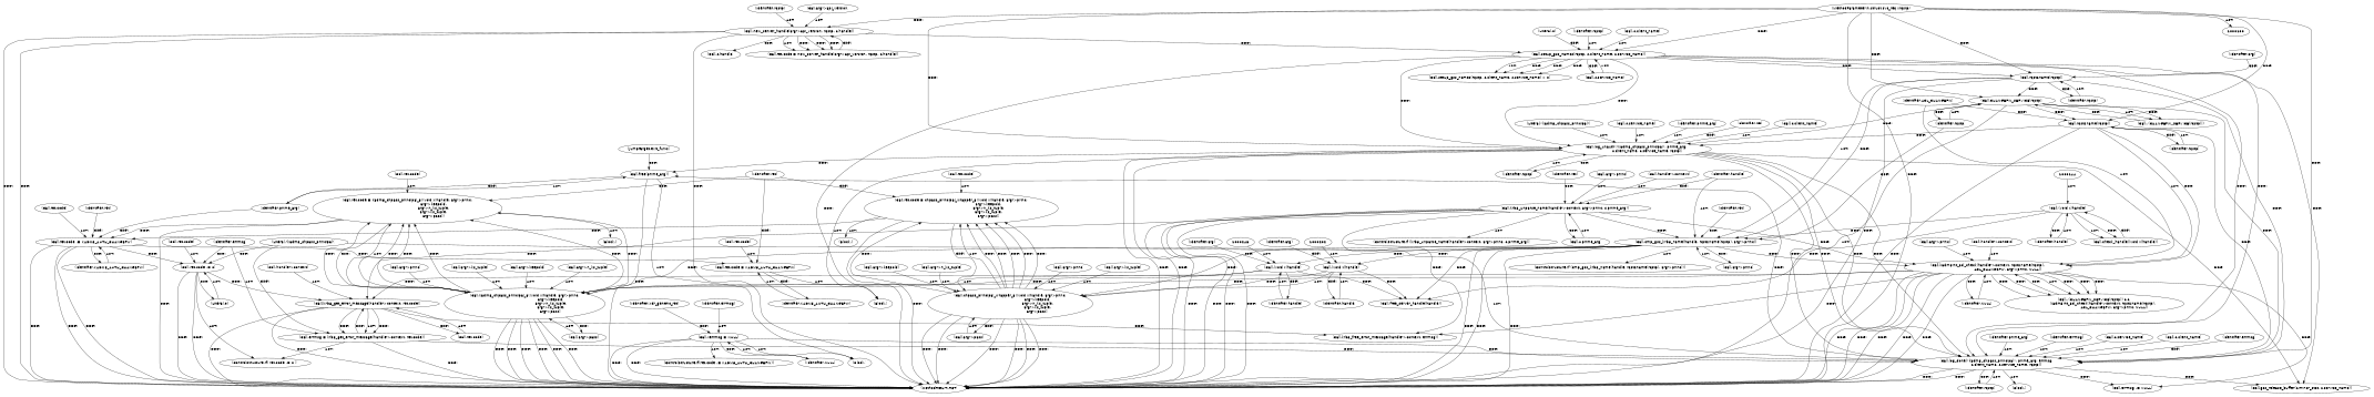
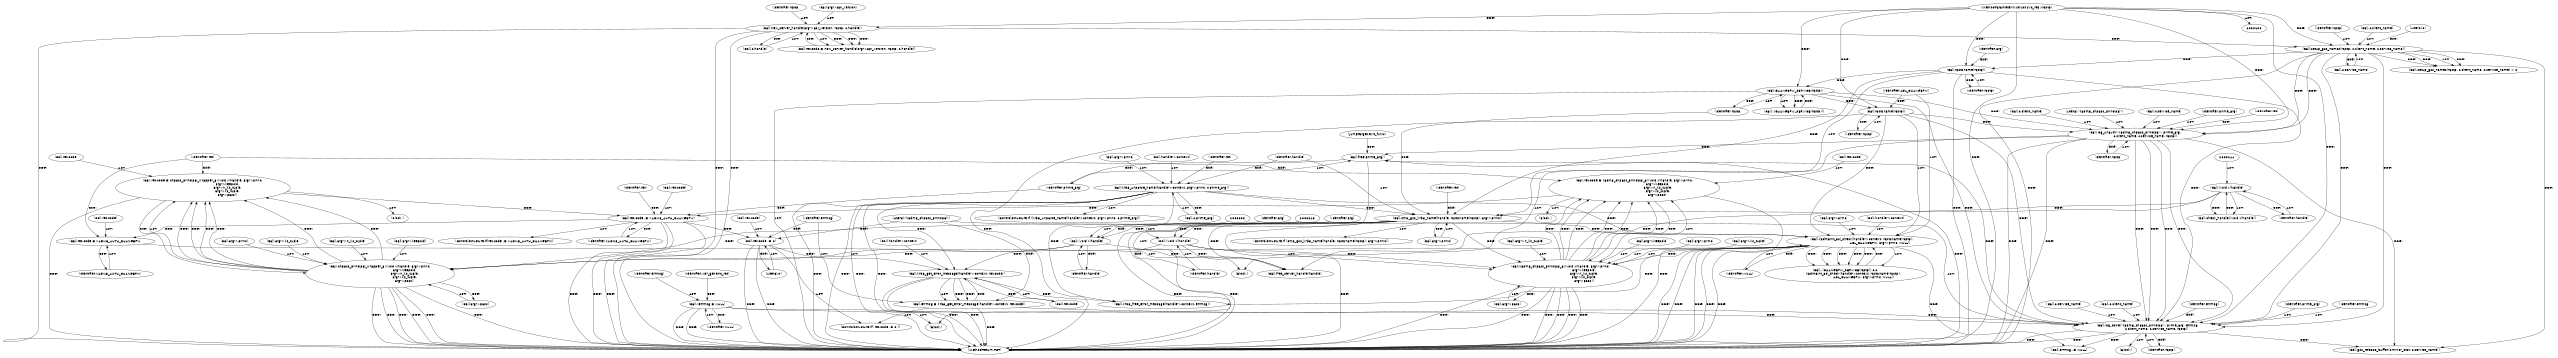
  digraph {
    fontname="DejaVu Sans"
    node [fontname="DejaVu Sans"]
    edge [fontname="DejaVu Sans"]
    n1 [label="(Call,free(prime_arg))"]
    n2 [label="(Identifier,prime_arg)"]
    n3 [label="(MethodReturn,RET)"]
    n4 [label="(Block,)"]
    n5 [label="(Call,ret.code != KADM5_AUTH_CHANGEPW)"]
    n6 [label="(Call,log_done(\"kadm5_chpass_principal\", prime_arg, errmsg,\n                 &client_name, &service_name, rqstp))"]
    n7 [label="(Call,gss_release_buffer(&minor_stat, &service_name))"]
    n8 [label="(Identifier,rqstp)"]
    n9 [label="(Block,)"]
    n10 [label="(Call,errmsg != NULL)"]
    n11 [label="(Call,log_unauth(\"kadm5_chpass_principal\", prime_arg,\n                   &client_name, &service_name, rqstp))"]
    n12 [label="(Block,)"]
    n13 [label="(Identifier,rqstp)"]
    n14 [label="(Call,setup_gss_names(rqstp, &client_name, &service_name))"]
    n15 [label="(Call,rqst2name(rqstp))"]
    n16 [label="(Call,setup_gss_names(rqstp, &client_name, &service_name) < 0)"]
    n17 [label="(Call,&service_name)"]
    n18 [label="(Call,CHANGEPW_SERVICE(rqstp))"]
    n19 [label="(Call,cmp_gss_krb5_name(handle, rqst2name(rqstp), arg->princ))"]
    n20 [label="(Identifier,rqstp)"]
    n21 [label="(Call,new_server_handle(arg->api_version, rqstp, &handle))"]
    n22 [label="(Call,&handle)"]
    n23 [label="(Call,ret.code = new_server_handle(arg->api_version, rqstp, &handle))"]
    n24 [label="(MethodParameterIn,struct svc_req *rqstp)"]
    n25 [label="(Call,rqst2name(rqstp))"]
    1000100
    n27 [label="(Call,kadm5int_acl_check(handle->context, rqst2name(rqstp),\n                                  ACL_CHANGEPW, arg->princ, NULL))"]
    n28 [label="(Identifier,rqstp)"]
    n29 [label="(Identifier,rqstp)"]
    n30 [label="(Call,!(CHANGEPW_SERVICE(rqstp)))"]
    n31 [label="(Call,krb5_get_error_message(handle->context, ret.code))"]
    n32 [label="(Call,krb5_free_error_message(handle->context, errmsg))"]
    n33 [label="(Call,kadm5_chpass_principal_3((void *)handle, arg->princ,\n                                            arg->keepold,\n                                            arg->n_ks_tuple,\n                                            arg->ks_tuple,\n                                            arg->pass))"]
    n34 [label="(Identifier,NULL)"]
    n35 [label="(Call,!(CHANGEPW_SERVICE(rqstp)) &&\n               kadm5int_acl_check(handle->context, rqst2name(rqstp),\n                                  ACL_CHANGEPW, arg->princ, NULL))"]
    n36 [label="(Call,(void *)handle)"]
    n37 [label="(Call,chpass_principal_wrapper_3((void *)handle, arg->princ,\n                                              arg->keepold,\n                                              arg->n_ks_tuple,\n                                              arg->ks_tuple,\n                                              arg->pass))"]
    n38 [label="(Call,(void *)handle)"]
    n39 [label="(ControlStructure,if (cmp_gss_krb5_name(handle, rqst2name(rqstp), arg->princ)))"]
    n40 [label="(Call,arg->princ)"]
    n41 [label="(Call,free_server_handle(handle))"]
    n42 [label="(Call,errmsg = krb5_get_error_message(handle->context, ret.code))"]
    n43 [label="(ControlStructure,if( ret.code != 0 ))"]
    n44 [label="(Call,ret.code)"]
    n45 [label="(Call,krb5_unparse_name(handle->context, arg->princ, &prime_arg))"]
    n46 [label="(ControlStructure,if (krb5_unparse_name(handle->context, arg->princ, &prime_arg)))"]
    n47 [label="(Call,&prime_arg)"]
    n48 [label="(Call,ret.code = kadm5_chpass_principal_3((void *)handle, arg->princ,\n                                            arg->keepold,\n                                            arg->n_ks_tuple,\n                                            arg->ks_tuple,\n                                            arg->pass))"]
    n49 [label="(Call,arg->pass)"]
    n50 [label="(Identifier,handle)"]
    n51 [label="(Call,ret.code = chpass_principal_wrapper_3((void *)handle, arg->princ,\n                                              arg->keepold,\n                                              arg->n_ks_tuple,\n                                              arg->ks_tuple,\n                                              arg->pass))"]
    n52 [label="(Call,arg->pass)"]
    n53 [label="(Identifier,handle)"]
    n54 [label="(Call,(void *)handle)"]
    n55 [label="(Call,check_handle((void *)handle))"]
    n56 [label="(Identifier,handle)"]
    n57 [label="(Call,ret.code != 0)"]
    n58 [label="(Literal,0)"]
    n59 [label="(ControlStructure,if(ret.code != KADM5_AUTH_CHANGEPW))"]
    n60 [label="(Identifier,KADM5_AUTH_CHANGEPW)"]
    n61 [label="(Call,ret.code = KADM5_AUTH_CHANGEPW)"]
    n62 [label="(Block,)"]
    n63 [label="(Block,)"]
    n64 [label="(Identifier,KADM5_AUTH_CHANGEPW)"]
    n65 [label="(Call,*errmsg = NULL)"]
    n66 [label="(Identifier,NULL)"]
    n67 [label="(Identifier,rqstp)"]
    n68 [label="(Call,arg->princ)"]
    n69 [label="(Call,handle->context)"]
    n70 [label="(Call,ret.code)"]
    n71 [label="(Identifier,errmsg)"]
    n72 [label="(Identifier,prime_arg)"]
    n73 [label="(Identifier,ret)"]
    n74 [label="(Identifier,ret)"]
    n75 [label="(Call,arg->ks_tuple)"]
    n76 [label="(Call,&client_name)"]
    n77 [label="(Call,arg->princ)"]
    n78 [label="(Literal,\"kadm5_chpass_principal\")"]
    n79 [label="(Identifier,errmsg)"]
    n80 [label="(Call,handle->context)"]
    n81 [label="(Identifier,arg)"]
    n82 [label="(Identifier,prime_arg)"]
    n83 [label="(Call,&client_name)"]
    n84 [label="(Identifier,ret)"]
    n85 [label="(Literal,0)"]
    n86 [label="(Identifier,rqstp)"]
    n87 [label="(Identifier,handle)"]
    n88 [label="(Call,ret.code)"]
    n89 [label="(Call,arg->princ)"]
    n90 [label="(Identifier,errmsg)"]
    n91 [label="(Call,&service_name)"]
    n92 [label="(Call,arg->princ)"]
    n93 [label="(Literal,\"kadm5_chpass_principal\")"]
    n94 [label="(Call,&service_name)"]
    n95 [label="(Call,arg->ks_tuple)"]
    n96 [label="(Identifier,ret)"]
    n97 [label="(Call,handle->context)"]
    n98 [label="(Call,ret.code)"]
    n99 [label="(Call,arg->keepold)"]
    n100 [label="(Identifier,xdr_generic_ret)"]
    n101 [label="(Call,&client_name)"]
    n102 [label="(Call,ret.code)"]
    n103 [label="(Call,ret.code)"]
    n104 [label="(Identifier,arg)"]
    n105 [label="(Call,arg->keepold)"]
    n106 [label="(Identifier,errmsg)"]
    n107 [label="(Call,arg->n_ks_tuple)"]
    n108 [label="(Call,arg->n_ks_tuple)"]
    n109 [label="(Call,arg->api_version)"]
    n110 [label="(Identifier,arg)"]
    n111 [label="(Identifier,ACL_CHANGEPW)"]
    n112 [label="(JumpTarget,exit_func:)"]
    n113 [label="(Identifier,ret)"]
    1000144
    1000243
    1000202
    n1 -> n2 [label="CFG: "]
-   n1 -> n3 [label="DDG: "]
+   n3 -> n1 [label="DDG: "]
    n1 -> n4 [label="AST: "]
    n2 -> n1 [label="AST: "]
    n2 -> n5 [label="CFG: "]
    n5 -> n3 [label="DDG: "]
    n5 -> n3 [label="DDG: "]
    n5 -> n3 [label="DDG: "]
    n5 -> n57 [label="DDG: "]
-   n65 -> n59 [label="AST: "]
+   n5 -> n59 [label="AST: "]
    n5 -> n60 [label="CFG: "]
    n5 -> n61 [label="DDG: "]
    n6 -> n1 [label="DDG: "]
    n6 -> n3 [label="DDG: "]
    n6 -> n3 [label="DDG: "]
    n6 -> n7 [label="DDG: "]
    n6 -> n8 [label="CFG: "]
    n6 -> n9 [label="AST: "]
    n6 -> n10 [label="DDG: "]
    n8 -> n6 [label="AST: "]
    n11 -> n1 [label="DDG: "]
    n11 -> n3 [label="DDG: "]
    n11 -> n3 [label="DDG: "]
    n11 -> n6 [label="DDG: "]
    n11 -> n6 [label="DDG: "]
    n11 -> n6 [label="DDG: "]
    n11 -> n6 [label="DDG: "]
    n11 -> n7 [label="DDG: "]
    n11 -> n12 [label="AST: "]
    n11 -> n13 [label="CFG: "]
    n13 -> n11 [label="AST: "]
    n14 -> n3 [label="DDG: "]
    n14 -> n6 [label="DDG: "]
    n14 -> n6 [label="DDG: "]
    n14 -> n7 [label="DDG: "]
    n14 -> n11 [label="DDG: "]
    n14 -> n11 [label="DDG: "]
    n14 -> n15 [label="DDG: "]
    n14 -> n16 [label="AST: "]
    n14 -> n16 [label="DDG: "]
    n14 -> n16 [label="DDG: "]
    n14 -> n16 [label="DDG: "]
    n14 -> n17 [label="CFG: "]
    n15 -> n3 [label="DDG: "]
    n15 -> n6 [label="DDG: "]
    n15 -> n18 [label="DDG: "]
    n15 -> n19 [label="AST: "]
    n15 -> n19 [label="DDG: "]
    n15 -> n20 [label="CFG: "]
    n17 -> n14 [label="AST: "]
    n18 -> n3 [label="AST: "]
    n18 -> n6 [label="DDG: "]
    n18 -> n11 [label="DDG: "]
    n18 -> n25 [label="DDG: "]
    n18 -> n29 [label="CFG: "]
    n18 -> n30 [label="AST: "]
    n18 -> n30 [label="DDG: "]
    n19 -> n3 [label="DDG: "]
    n19 -> n3 [label="DDG: "]
    n19 -> n3 [label="DDG: "]
    n19 -> n27 [label="DDG: "]
    n19 -> n33 [label="DDG: "]
    n19 -> n36 [label="DDG: "]
    n19 -> n37 [label="DDG: "]
    n19 -> n38 [label="DDG: "]
    n19 -> n39 [label="AST: "]
    n19 -> n40 [label="CFG: "]
    n19 -> n41 [label="DDG: "]
    n20 -> n15 [label="AST: "]
    n21 -> n3 [label="DDG: "]
    n21 -> n3 [label="DDG: "]
    n21 -> n3 [label="DDG: "]
    n21 -> n14 [label="DDG: "]
    n21 -> n22 [label="CFG: "]
    n21 -> n23 [label="AST: "]
    n21 -> n23 [label="DDG: "]
    n21 -> n23 [label="DDG: "]
    n21 -> n23 [label="DDG: "]
+   n22 -> n21 [label="AST: "]
    n23 -> n21 [label="CFG: "]
    n24 -> n3 [label="DDG: "]
    n24 -> n6 [label="DDG: "]
    n24 -> n11 [label="DDG: "]
    n24 -> n14 [label="DDG: "]
    n24 -> n15 [label="DDG: "]
    n24 -> n18 [label="DDG: "]
    n24 -> n21 [label="DDG: "]
    n24 -> n25 [label="DDG: "]
    n24 -> 1000100 [label="AST: "]
    n25 -> n3 [label="DDG: "]
    n25 -> n6 [label="DDG: "]
    n25 -> n11 [label="DDG: "]
    n25 -> n27 [label="AST: "]
    n25 -> n27 [label="DDG: "]
    n25 -> n28 [label="CFG: "]
    n27 -> n3 [label="DDG: "]
    n27 -> n3 [label="DDG: "]
    n27 -> n3 [label="DDG: "]
    n27 -> n3 [label="DDG: "]
    n27 -> n3 [label="DDG: "]
    n27 -> n10 [label="DDG: "]
    n27 -> n31 [label="DDG: "]
    n27 -> n32 [label="DDG: "]
    n27 -> n33 [label="DDG: "]
    n27 -> n34 [label="CFG: "]
    n27 -> n35 [label="AST: "]
    n27 -> n35 [label="DDG: "]
    n27 -> n35 [label="DDG: "]
    n27 -> n35 [label="DDG: "]
    n27 -> n35 [label="DDG: "]
    n27 -> n35 [label="DDG: "]
    n28 -> n25 [label="AST: "]
    n29 -> n18 [label="AST: "]
    n29 -> n19 [label="CFG: "]
    n30 -> n18 [label="CFG: "]
    n31 -> n3 [label="DDG: "]
    n31 -> n3 [label="DDG: "]
    n31 -> n32 [label="DDG: "]
    n31 -> n42 [label="AST: "]
    n31 -> n42 [label="DDG: "]
    n31 -> n42 [label="DDG: "]
    n31 -> n44 [label="CFG: "]
    n33 -> n3 [label="DDG: "]
    n33 -> n3 [label="DDG: "]
    n33 -> n3 [label="DDG: "]
    n33 -> n3 [label="DDG: "]
    n33 -> n3 [label="DDG: "]
    n33 -> n3 [label="DDG: "]
    n33 -> n48 [label="AST: "]
    n33 -> n48 [label="DDG: "]
    n33 -> n48 [label="DDG: "]
    n33 -> n48 [label="DDG: "]
    n33 -> n48 [label="DDG: "]
    n33 -> n48 [label="DDG: "]
    n33 -> n48 [label="DDG: "]
    n33 -> n49 [label="CFG: "]
    n34 -> n27 [label="AST: "]
    n35 -> n27 [label="CFG: "]
    n36 -> n33 [label="AST: "]
    n36 -> n33 [label="DDG: "]
    n36 -> n41 [label="DDG: "]
    n36 -> n50 [label="CFG: "]
    n37 -> n3 [label="DDG: "]
    n37 -> n3 [label="DDG: "]
    n37 -> n3 [label="DDG: "]
    n37 -> n3 [label="DDG: "]
    n37 -> n3 [label="DDG: "]
    n37 -> n3 [label="DDG: "]
    n37 -> n51 [label="AST: "]
    n37 -> n51 [label="DDG: "]
    n37 -> n51 [label="DDG: "]
    n37 -> n51 [label="DDG: "]
    n37 -> n51 [label="DDG: "]
    n37 -> n51 [label="DDG: "]
    n37 -> n51 [label="DDG: "]
    n37 -> n52 [label="CFG: "]
    n38 -> n37 [label="AST: "]
    n38 -> n37 [label="DDG: "]
    n38 -> n41 [label="DDG: "]
    n38 -> n53 [label="CFG: "]
    n40 -> n19 [label="AST: "]
    n42 -> n3 [label="DDG: "]
    n42 -> n6 [label="DDG: "]
    n42 -> n31 [label="CFG: "]
    n42 -> n43 [label="AST: "]
    n44 -> n31 [label="AST: "]
    n45 -> n3 [label="DDG: "]
    n45 -> n3 [label="DDG: "]
    n45 -> n3 [label="DDG: "]
    n45 -> n3 [label="DDG: "]
    n45 -> n19 [label="DDG: "]
    n45 -> n27 [label="DDG: "]
    n45 -> n31 [label="DDG: "]
    n45 -> n32 [label="DDG: "]
    n45 -> n46 [label="AST: "]
    n45 -> n47 [label="CFG: "]
    n47 -> n45 [label="AST: "]
    n48 -> n3 [label="DDG: "]
    n48 -> n5 [label="DDG: "]
    n48 -> n33 [label="CFG: "]
    n48 -> n62 [label="AST: "]
    n49 -> n33 [label="AST: "]
    n50 -> n36 [label="AST: "]
    n51 -> n3 [label="DDG: "]
    n51 -> n5 [label="DDG: "]
    n51 -> n37 [label="CFG: "]
    n51 -> n63 [label="AST: "]
    n52 -> n37 [label="AST: "]
    n53 -> n38 [label="AST: "]
    n54 -> n19 [label="DDG: "]
    n54 -> n41 [label="DDG: "]
    n54 -> n55 [label="AST: "]
    n54 -> n55 [label="DDG: "]
    n54 -> n56 [label="CFG: "]
    n55 -> n54 [label="CFG: "]
    n56 -> n54 [label="AST: "]
    n57 -> n3 [label="DDG: "]
    n57 -> n3 [label="DDG: "]
    n57 -> n31 [label="DDG: "]
    n57 -> n43 [label="AST: "]
    n57 -> n58 [label="CFG: "]
    n58 -> n57 [label="AST: "]
    n60 -> n5 [label="AST: "]
    n61 -> n12 [label="AST: "]
    n61 -> n64 [label="CFG: "]
    n64 -> n61 [label="AST: "]
    n65 -> n3 [label="DDG: "]
    n65 -> n3 [label="DDG: "]
    n65 -> n4 [label="AST: "]
    n65 -> n6 [label="DDG: "]
    n65 -> n66 [label="CFG: "]
    n66 -> n65 [label="AST: "]
    n67 -> n21 [label="AST: "]
    n68 -> n37 [label="AST: "]
    n69 -> n27 [label="AST: "]
    n70 -> n5 [label="AST: "]
    n71 -> n65 [label="AST: "]
    n72 -> n11 [label="AST: "]
    n73 -> n11 [label="CFG: "]
    n74 -> n45 [label="CFG: "]
    n75 -> n37 [label="AST: "]
    n76 -> n6 [label="AST: "]
    n77 -> n45 [label="AST: "]
    n78 -> n6 [label="AST: "]
    n78 -> n42 [label="CFG: "]
    n78 -> n57 [label="CFG: "]
    n79 -> n6 [label="CFG: "]
    n80 -> n45 [label="AST: "]
    n81 -> n36 [label="CFG: "]
    n82 -> n6 [label="AST: "]
    n83 -> n11 [label="AST: "]
    n84 -> n19 [label="CFG: "]
    n85 -> n14 [label="CFG: "]
    n86 -> n14 [label="AST: "]
    n87 -> n19 [label="AST: "]
    n87 -> n45 [label="CFG: "]
    n88 -> n57 [label="AST: "]
    n89 -> n33 [label="AST: "]
    n90 -> n6 [label="AST: "]
    n91 -> n6 [label="AST: "]
    n92 -> n27 [label="AST: "]
    n93 -> n11 [label="AST: "]
    n94 -> n11 [label="AST: "]
    n95 -> n33 [label="AST: "]
    n96 -> n5 [label="CFG: "]
    n97 -> n31 [label="AST: "]
    n98 -> n51 [label="AST: "]
    n99 -> n33 [label="AST: "]
    n100 -> n65 [label="CFG: "]
    n101 -> n14 [label="AST: "]
    n102 -> n61 [label="AST: "]
    n103 -> n48 [label="AST: "]
    n104 -> n15 [label="CFG: "]
    n105 -> n37 [label="AST: "]
    n106 -> n42 [label="AST: "]
    n106 -> n57 [label="CFG: "]
    n107 -> n37 [label="AST: "]
    n108 -> n33 [label="AST: "]
    n109 -> n21 [label="AST: "]
    n110 -> n38 [label="CFG: "]
    n111 -> n25 [label="CFG: "]
    n111 -> n27 [label="AST: "]
    n112 -> n1 [label="CFG: "]
    n113 -> n48 [label="CFG: "]
    n113 -> n51 [label="CFG: "]
    n113 -> n61 [label="CFG: "]
    1000144 -> n54 [label="AST: "]
    1000243 -> n36 [label="AST: "]
    1000202 -> n38 [label="AST: "]
  }
